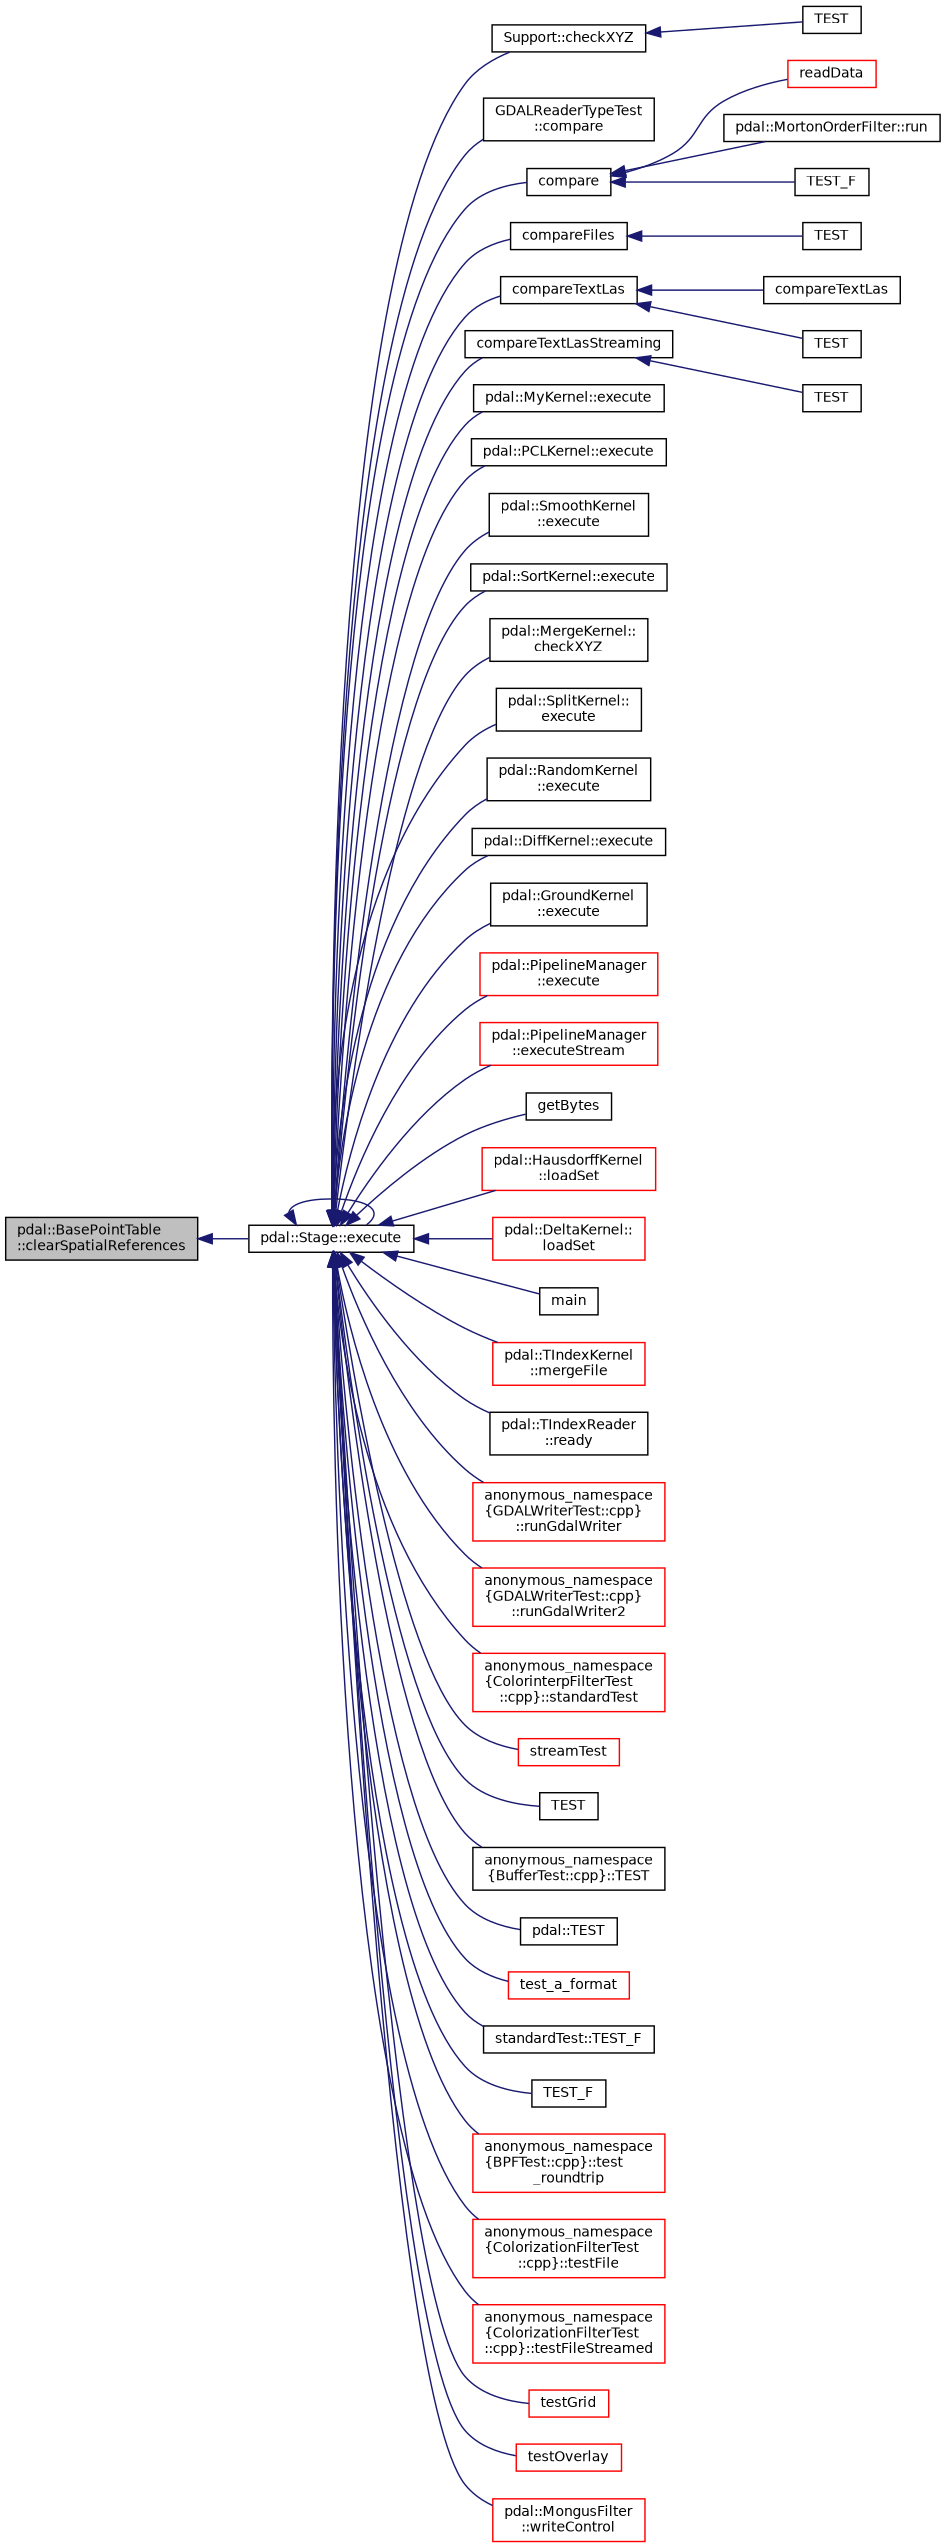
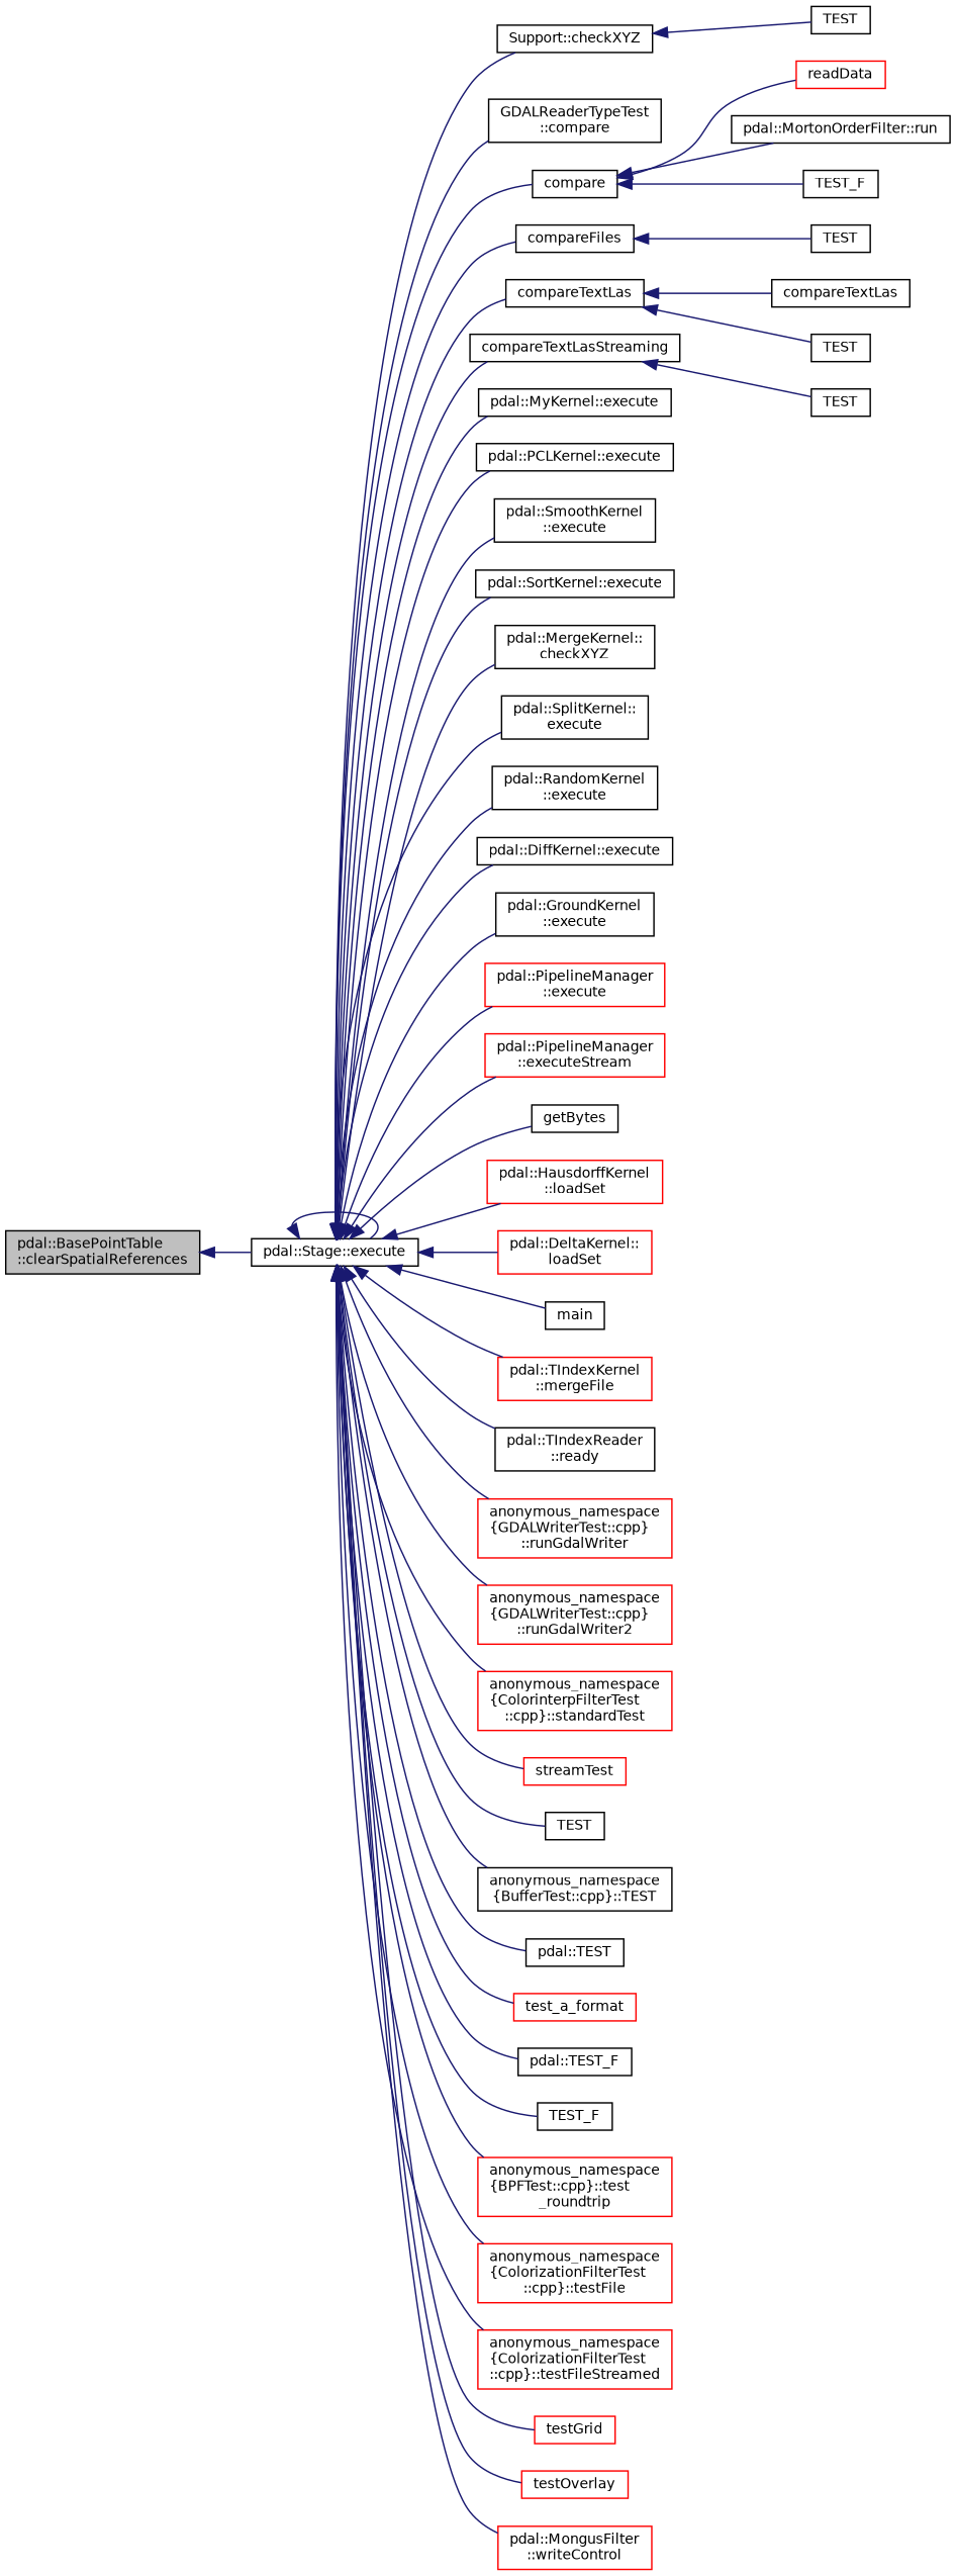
  digraph {
    rankdir=LR
    node [color=black fillcolor=white fontname=Helvetica fontsize=10 shape=record style=filled]
    edge [color=midnightblue dir=back fontname=Helvetica fontsize=10 labelfontname=Helvetica labelfontsize=10 style=solid]
    n1 [fillcolor=grey75 fontcolor=black height=0.2 label="pdal::BasePointTable\l::clearSpatialReferences" width=0.4]
    n2 [height=0.2 label="pdal::Stage::execute" width=0.4]
    n3 [height=0.2 label="Support::checkXYZ" width=0.4]
    n4 [height=0.2 label="GDALReaderTypeTest\l::compare" width=0.4]
    n5 [height=0.2 label=compare width=0.4]
    n6 [height=0.2 label=compareFiles width=0.4]
    n7 [height=0.2 label=compareTextLas width=0.4]
    n8 [height=0.2 label=compareTextLasStreaming width=0.4]
    n9 [height=0.2 label="pdal::MyKernel::execute" width=0.4]
    n10 [height=0.2 label="pdal::PCLKernel::execute" width=0.4]
    n11 [height=0.2 label="pdal::SmoothKernel\l::execute" width=0.4]
    n12 [height=0.2 label="pdal::SortKernel::execute" width=0.4]
    n13 [height=0.2 label="pdal::MergeKernel::\lcheckXYZ" width=0.4]
    n14 [height=0.2 label="pdal::SplitKernel::\lexecute" width=0.4]
    n15 [height=0.2 label="pdal::RandomKernel\l::execute" width=0.4]
    n16 [height=0.2 label="pdal::DiffKernel::execute" width=0.4]
    n17 [height=0.2 label="pdal::GroundKernel\l::execute" width=0.4]
    n18 [color=red height=0.2 label="pdal::PipelineManager\l::execute" width=0.4]
    n19 [color=red height=0.2 label="pdal::PipelineManager\l::executeStream" width=0.4]
    n20 [height=0.2 label=getBytes width=0.4]
    n21 [color=red height=0.2 label="pdal::HausdorffKernel\l::loadSet" width=0.4]
    n22 [color=red height=0.2 label="pdal::DeltaKernel::\lloadSet" width=0.4]
    n23 [height=0.2 label=main width=0.4]
    n24 [color=red height=0.2 label="pdal::TIndexKernel\l::mergeFile" width=0.4]
    n25 [height=0.2 label="pdal::TIndexReader\l::ready" width=0.4]
    n26 [color=red height=0.2 label="anonymous_namespace\l\{GDALWriterTest::cpp\}\l::runGdalWriter" width=0.4]
    n27 [color=red height=0.2 label="anonymous_namespace\l\{GDALWriterTest::cpp\}\l::runGdalWriter2" width=0.4]
    n28 [color=red height=0.2 label="anonymous_namespace\l\{ColorinterpFilterTest\l::cpp\}::standardTest" width=0.4]
    n29 [color=red height=0.2 label=streamTest width=0.4]
    n30 [height=0.2 label=TEST width=0.4]
    n31 [height=0.2 label="anonymous_namespace\l\{BufferTest::cpp\}::TEST" width=0.4]
    n32 [height=0.2 label="pdal::TEST" width=0.4]
    n33 [color=red height=0.2 label=test_a_format width=0.4]
-   n34 [height=0.2 label="standardTest::TEST_F" width=0.4]
+   n34 [height=0.2 label="pdal::TEST_F" width=0.4]
    n35 [height=0.2 label=TEST_F width=0.4]
    n36 [color=red height=0.2 label="anonymous_namespace\l\{BPFTest::cpp\}::test\l_roundtrip" width=0.4]
    n37 [color=red height=0.2 label="anonymous_namespace\l\{ColorizationFilterTest\l::cpp\}::testFile" width=0.4]
    n38 [color=red height=0.2 label="anonymous_namespace\l\{ColorizationFilterTest\l::cpp\}::testFileStreamed" width=0.4]
    n39 [color=red height=0.2 label=testGrid width=0.4]
    n40 [color=red height=0.2 label=testOverlay width=0.4]
    n41 [color=red height=0.2 label="pdal::MongusFilter\l::writeControl" width=0.4]
    n42 [height=0.2 label=TEST width=0.4]
    n43 [color=red height=0.2 label=readData width=0.4]
    n44 [height=0.2 label="pdal::MortonOrderFilter::run" width=0.4]
    n45 [height=0.2 label=TEST_F width=0.4]
    n46 [height=0.2 label=TEST width=0.4]
    n47 [height=0.2 label=compareTextLas width=0.4]
    n48 [height=0.2 label=TEST width=0.4]
    n49 [height=0.2 label=TEST width=0.4]
    n1 -> n2
    n2 -> n2
    n2 -> n3
    n2 -> n4
    n2 -> n5
    n2 -> n6
    n2 -> n7
    n2 -> n8
    n2 -> n9
    n2 -> n10
    n2 -> n11
    n2 -> n12
    n2 -> n13
    n2 -> n14
    n2 -> n15
    n2 -> n16
    n2 -> n17
    n2 -> n18
    n2 -> n19
    n2 -> n20
    n2 -> n21
    n2 -> n22
    n2 -> n23
    n2 -> n24
    n2 -> n25
    n2 -> n26
    n2 -> n27
    n2 -> n28
    n2 -> n29
    n2 -> n30
    n2 -> n31
    n2 -> n32
    n2 -> n33
    n2 -> n34
    n2 -> n35
    n2 -> n36
    n2 -> n37
    n2 -> n38
    n2 -> n39
    n2 -> n40
    n2 -> n41
    n3 -> n42
    n5 -> n43
    n5 -> n44
    n5 -> n45
    n6 -> n46
    n7 -> n47
    n7 -> n48
    n8 -> n49
  }
